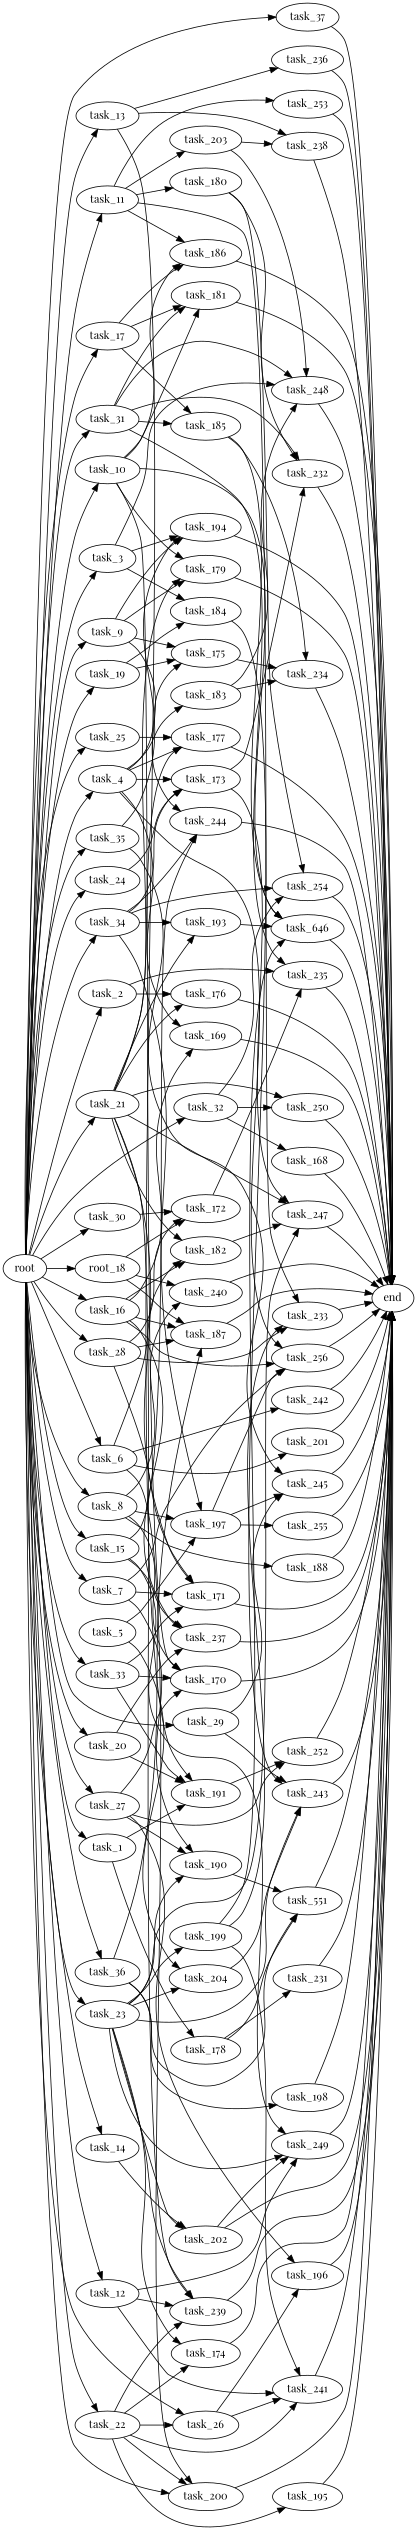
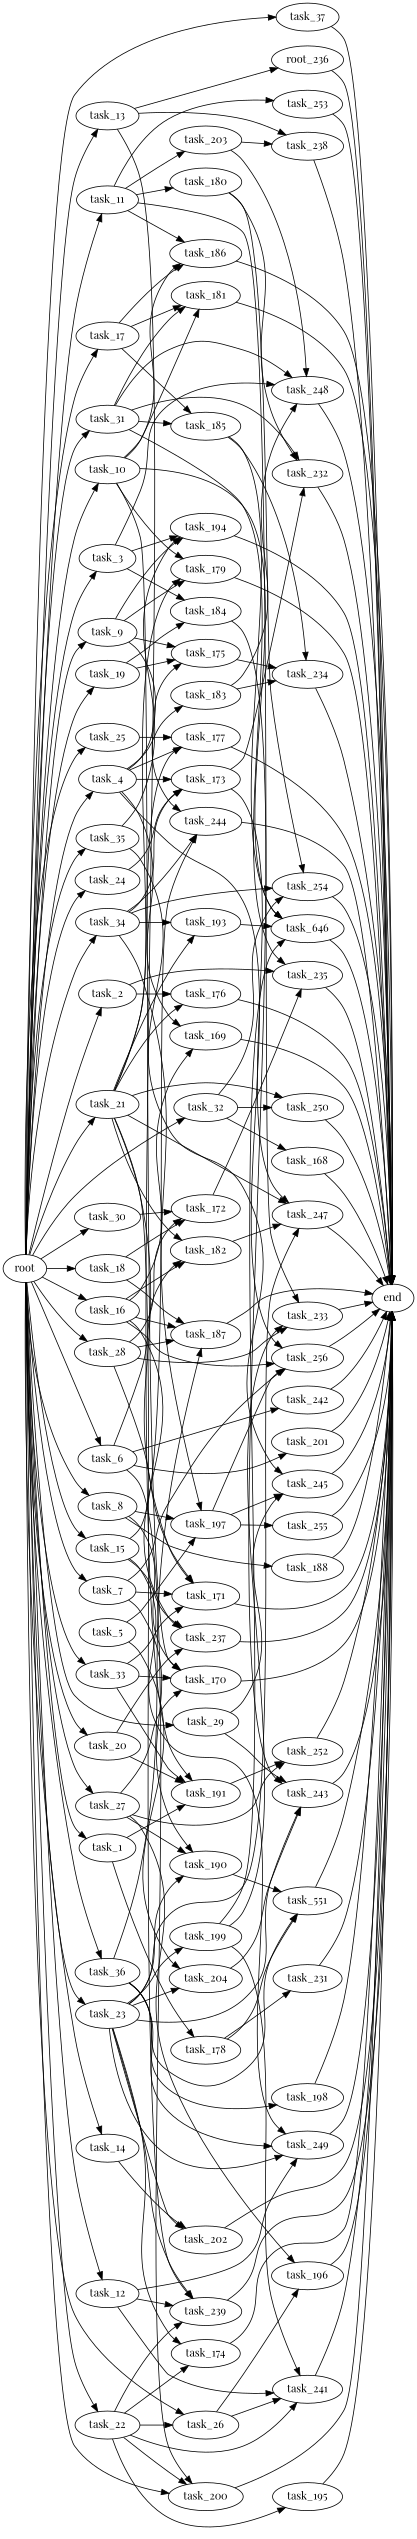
  digraph {
    fontname="Playfair Display"
    rankdir=LR
    node [fontname="Playfair Display"]
    edge [fontname="Playfair Display"]
    root
    task_1
    task_2
    task_3
    task_4
    task_6
    task_7
    task_8
    task_9
    task_10
    task_11
    task_12
    task_13
    task_14
    task_15
    task_16
    task_17
-   task_18 [label=root_18]
+   task_18
    task_19
    task_20
    task_21
    task_22
    task_23
    task_24
    task_25
    task_26
    task_27
    task_28
    task_29
    task_30
    task_31
    task_32
    task_33
    task_34
    task_35
    task_36
    task_37
    task_200
    task_178
    task_191
    task_176
    task_235
    task_184
    task_194
    task_248
    task_169
    task_173
    task_175
    task_177
    task_183
    task_256
    task_5
    task_197
    task_204
    task_182
    task_201
    task_242
    task_171
    task_190
    task_170
    task_188
-   task_240
    task_179
    task_244
    task_181
    task_186
    n67 [label=task_646]
    task_180
    task_203
    task_233
    task_253
    task_239
    task_241
    task_249
-   task_236
+   task_236 [label=root_236]
    task_238
    task_202
    task_237
    task_187
    task_185
    task_172
    task_193
    task_247
    task_250
    task_174
    task_195
    task_199
    task_243
    task_196
    task_252
    task_245
    task_232
    task_168
    task_254
    task_198
    n96 [label=task_551]
    end
    task_231
    task_234
    task_255
    root -> task_1
    root -> task_2
    root -> task_3
    root -> task_4
    root -> task_6
    root -> task_7
    root -> task_8
    root -> task_9
    root -> task_10
    root -> task_11
    root -> task_12
    root -> task_13
    root -> task_14
    root -> task_15
    root -> task_16
    root -> task_17
    root -> task_18
    root -> task_19
    root -> task_20
    root -> task_21
    root -> task_22
    root -> task_23
    root -> task_24
    root -> task_25
    root -> task_26
    root -> task_27
    root -> task_28
    root -> task_29
    root -> task_30
    root -> task_31
    root -> task_32
    root -> task_33
    root -> task_34
    root -> task_35
    root -> task_36
    root -> task_37
    root -> task_200
    task_1 -> task_178
    task_1 -> task_191
    task_2 -> task_176
    task_2 -> task_235
    task_3 -> task_184
    task_3 -> task_194
    task_3 -> task_248
    task_4 -> task_169
    task_4 -> task_173
    task_4 -> task_175
    task_4 -> task_177
    task_4 -> task_183
    task_4 -> task_256
    task_6 -> task_200
    task_6 -> task_182
    task_6 -> task_201
    task_6 -> task_242
    task_7 -> task_256
    task_7 -> task_171
    task_7 -> task_190
    task_8 -> task_197
    task_8 -> task_170
    task_8 -> task_188
-   task_8 -> task_240
    task_9 -> task_194
    task_9 -> task_175
    task_9 -> task_179
    task_9 -> task_244
    task_10 -> task_170
    task_10 -> task_179
    task_10 -> task_181
    task_10 -> task_186
    task_10 -> n67
    task_11 -> task_186
    task_11 -> task_180
    task_11 -> task_203
    task_11 -> task_233
    task_11 -> task_253
    task_12 -> task_239
    task_12 -> task_241
    task_12 -> task_249
    task_13 -> task_191
    task_13 -> task_236
    task_13 -> task_238
    task_14 -> task_202
    task_15 -> task_244
    task_15 -> task_249
    task_15 -> task_237
    task_16 -> task_169
    task_16 -> task_256
    task_16 -> task_182
    task_16 -> task_237
    task_16 -> task_187
    task_17 -> task_181
    task_17 -> task_186
    task_17 -> task_185
-   task_18 -> task_240
    task_18 -> task_187
    task_18 -> task_172
    task_19 -> task_184
    task_19 -> task_175
    task_20 -> task_191
    task_20 -> task_237
    task_21 -> task_176
    task_21 -> task_177
    task_21 -> task_182
    task_21 -> task_171
    task_21 -> task_179
    task_21 -> task_239
    task_21 -> task_193
    task_21 -> task_247
    task_21 -> task_250
    task_22 -> task_26
    task_22 -> task_200
    task_22 -> task_239
    task_22 -> task_241
    task_22 -> task_174
    task_22 -> task_195
    task_23 -> task_204
    task_23 -> task_190
    task_23 -> task_239
    task_23 -> task_249
    task_23 -> task_202
    task_23 -> task_247
    task_23 -> task_174
    task_23 -> task_199
    task_23 -> task_243
    task_24 -> task_173
    task_25 -> task_177
    task_26 -> task_241
    task_26 -> task_196
    task_27 -> task_190
    task_27 -> task_170
    task_27 -> task_196
    task_27 -> task_252
    task_28 -> task_171
    task_28 -> task_233
    task_28 -> task_187
    task_28 -> task_172
    task_29 -> task_243
    task_29 -> task_245
    task_30 -> task_172
    task_31 -> task_235
    task_31 -> task_248
    task_31 -> task_181
    task_31 -> task_185
    task_31 -> task_232
    task_32 -> task_250
    task_32 -> task_168
    task_32 -> task_254
    task_33 -> task_191
    task_33 -> task_171
    task_33 -> task_170
    task_34 -> task_173
    task_34 -> task_197
    task_34 -> task_244
    task_34 -> task_193
    task_34 -> task_254
    task_35 -> task_194
    task_35 -> task_245
-   task_202 -> task_249
+   task_36 -> task_249
    task_36 -> task_187
    task_36 -> task_198
    task_36 -> n96
    task_37 -> end
    task_200 -> end
    task_178 -> n96
    task_178 -> task_231
    task_191 -> task_252
    task_176 -> end
    task_235 -> end
    task_184 -> task_243
    task_194 -> end
    task_248 -> end
    task_169 -> end
    task_173 -> task_247
    task_173 -> task_232
    task_175 -> task_234
    task_177 -> end
    task_183 -> task_248
    task_183 -> task_234
    task_256 -> end
    task_5 -> task_197
    task_5 -> task_204
    task_197 -> task_256
    task_197 -> task_245
    task_197 -> task_255
    task_204 -> task_243
    task_182 -> task_247
    task_201 -> end
    task_242 -> end
    task_171 -> end
    task_190 -> n96
    task_170 -> end
    task_188 -> end
-   task_240 -> end
    task_179 -> end
    task_244 -> end
    task_181 -> end
    task_186 -> end
    n67 -> end
    task_180 -> task_232
    task_180 -> task_254
    task_203 -> task_248
    task_203 -> task_238
    task_233 -> end
    task_253 -> end
    task_239 -> end
    task_241 -> end
    task_249 -> end
    task_236 -> end
    task_238 -> end
    task_202 -> end
    task_237 -> end
    task_187 -> end
    task_185 -> n67
    task_185 -> task_234
    task_172 -> task_235
    task_193 -> n67
    task_247 -> end
    task_250 -> end
    task_174 -> end
    task_195 -> end
    task_199 -> n67
    task_199 -> task_233
    task_199 -> task_241
    task_243 -> end
    task_196 -> end
    task_252 -> end
    task_245 -> end
    task_232 -> end
    task_168 -> end
    task_254 -> end
    task_198 -> end
    n96 -> end
    task_231 -> end
    task_234 -> end
    task_255 -> end
  }
